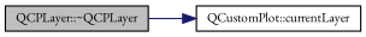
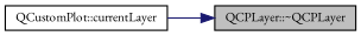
  digraph {
    rankdir=LR
    fontname="EB Garamond"
    node [color=black fontname="EB Garamond" fontsize=10 shape=record style=filled]
    n1 [fillcolor=grey75 fontcolor=black height=0.2 label="QCPLayer::~QCPLayer" width=0.4]
    n2 [fillcolor=white height=0.2 label="QCustomPlot::currentLayer" width=0.4]
-   n1 -> n2 [color=midnightblue fontname="EB Garamond" fontsize=10 labelfontname=Helvetica labelfontsize=10 style=solid]
+   n2 -> n1 [color=midnightblue fontname="EB Garamond" fontsize=10 labelfontname=Helvetica labelfontsize=10 style=solid]
  }
